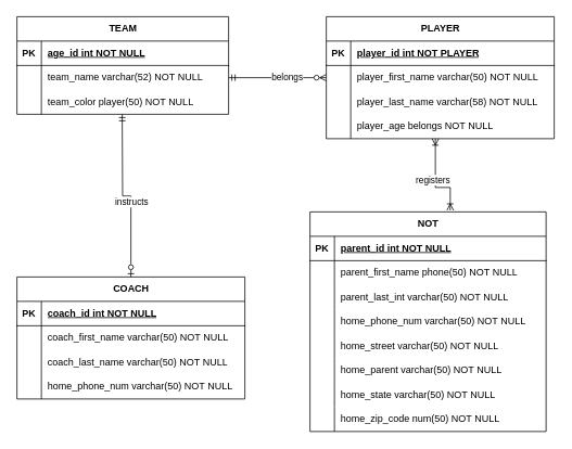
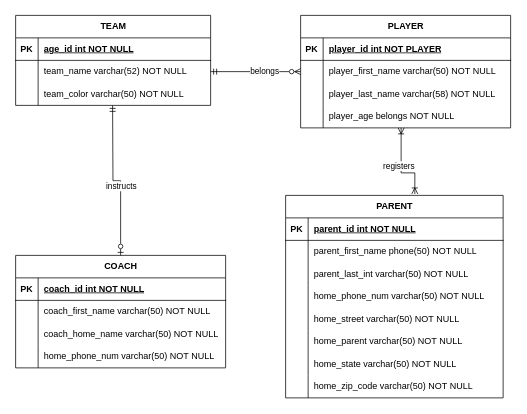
  <mxCell id="0" />
  <mxCell id="1" parent="0" />
  <mxCell id="2" value="TEAM" style="shape=table;startSize=30;container=1;collapsible=1;childLayout=tableLayout;fixedRows=1;rowLines=0;fontStyle=1;align=center;resizeLast=1;html=1;" parent="1" vertex="1"><mxGeometry x="20" y="20" width="260" height="120" as="geometry" /></mxCell>
  <mxCell id="3" value="" style="shape=tableRow;horizontal=0;startSize=0;swimlaneHead=0;swimlaneBody=0;fillColor=none;collapsible=0;dropTarget=0;points=[[0,0.5],[1,0.5]];portConstraint=eastwest;top=0;left=0;right=0;bottom=1;" parent="2" vertex="1"><mxGeometry y="30" width="260" height="30" as="geometry" /></mxCell>
  <mxCell id="4" value="PK" style="shape=partialRectangle;connectable=0;fillColor=none;top=0;left=0;bottom=0;right=0;fontStyle=1;overflow=hidden;whiteSpace=wrap;html=1;" parent="3" vertex="1"><mxGeometry width="30" height="30" as="geometry"><mxRectangle width="30" height="30" as="alternateBounds" /></mxGeometry></mxCell>
  <mxCell id="5" value="age_id int NOT NULL" style="shape=partialRectangle;connectable=0;fillColor=none;top=0;left=0;bottom=0;right=0;align=left;spacingLeft=6;fontStyle=5;overflow=hidden;whiteSpace=wrap;html=1;" parent="3" vertex="1"><mxGeometry x="30" width="230" height="30" as="geometry"><mxRectangle width="230" height="30" as="alternateBounds" /></mxGeometry></mxCell>
  <mxCell id="6" value="" style="shape=tableRow;horizontal=0;startSize=0;swimlaneHead=0;swimlaneBody=0;fillColor=none;collapsible=0;dropTarget=0;points=[[0,0.5],[1,0.5]];portConstraint=eastwest;top=0;left=0;right=0;bottom=0;" parent="2" vertex="1"><mxGeometry y="60" width="260" height="30" as="geometry" /></mxCell>
  <mxCell id="7" value="" style="shape=partialRectangle;connectable=0;fillColor=none;top=0;left=0;bottom=0;right=0;editable=1;overflow=hidden;whiteSpace=wrap;html=1;" parent="6" vertex="1"><mxGeometry width="30" height="30" as="geometry"><mxRectangle width="30" height="30" as="alternateBounds" /></mxGeometry></mxCell>
  <mxCell id="8" value="team_name varchar(52) NOT NULL" style="shape=partialRectangle;connectable=0;fillColor=none;top=0;left=0;bottom=0;right=0;align=left;spacingLeft=6;overflow=hidden;whiteSpace=wrap;html=1;" parent="6" vertex="1"><mxGeometry x="30" width="230" height="30" as="geometry"><mxRectangle width="230" height="30" as="alternateBounds" /></mxGeometry></mxCell>
  <mxCell id="9" value="" style="shape=tableRow;horizontal=0;startSize=0;swimlaneHead=0;swimlaneBody=0;fillColor=none;collapsible=0;dropTarget=0;points=[[0,0.5],[1,0.5]];portConstraint=eastwest;top=0;left=0;right=0;bottom=0;" parent="2" vertex="1"><mxGeometry y="90" width="260" height="30" as="geometry" /></mxCell>
  <mxCell id="10" value="" style="shape=partialRectangle;connectable=0;fillColor=none;top=0;left=0;bottom=0;right=0;editable=1;overflow=hidden;whiteSpace=wrap;html=1;" parent="9" vertex="1"><mxGeometry width="30" height="30" as="geometry"><mxRectangle width="30" height="30" as="alternateBounds" /></mxGeometry></mxCell>
- <mxCell id="11" value="team_color player(50) NOT NULL" style="shape=partialRectangle;connectable=0;fillColor=none;top=0;left=0;bottom=0;right=0;align=left;spacingLeft=6;overflow=hidden;whiteSpace=wrap;html=1;" parent="9" vertex="1"><mxGeometry x="30" width="230" height="30" as="geometry"><mxRectangle width="230" height="30" as="alternateBounds" /></mxGeometry></mxCell>
+ <mxCell id="11" value="team_color varchar(50) NOT NULL" style="shape=partialRectangle;connectable=0;fillColor=none;top=0;left=0;bottom=0;right=0;align=left;spacingLeft=6;overflow=hidden;whiteSpace=wrap;html=1;" parent="9" vertex="1"><mxGeometry x="30" width="230" height="30" as="geometry"><mxRectangle width="230" height="30" as="alternateBounds" /></mxGeometry></mxCell>
  <mxCell id="12" value="PLAYER" style="shape=table;startSize=30;container=1;collapsible=1;childLayout=tableLayout;fixedRows=1;rowLines=0;fontStyle=1;align=center;resizeLast=1;html=1;" parent="1" vertex="1"><mxGeometry x="400" y="20" width="280" height="150" as="geometry" /></mxCell>
  <mxCell id="13" value="" style="shape=tableRow;horizontal=0;startSize=0;swimlaneHead=0;swimlaneBody=0;fillColor=none;collapsible=0;dropTarget=0;points=[[0,0.5],[1,0.5]];portConstraint=eastwest;top=0;left=0;right=0;bottom=1;" parent="12" vertex="1"><mxGeometry y="30" width="280" height="30" as="geometry" /></mxCell>
  <mxCell id="14" value="PK" style="shape=partialRectangle;connectable=0;fillColor=none;top=0;left=0;bottom=0;right=0;fontStyle=1;overflow=hidden;whiteSpace=wrap;html=1;" parent="13" vertex="1"><mxGeometry width="30" height="30" as="geometry"><mxRectangle width="30" height="30" as="alternateBounds" /></mxGeometry></mxCell>
  <mxCell id="15" value="player_id int NOT PLAYER" style="shape=partialRectangle;connectable=0;fillColor=none;top=0;left=0;bottom=0;right=0;align=left;spacingLeft=6;fontStyle=5;overflow=hidden;whiteSpace=wrap;html=1;" parent="13" vertex="1"><mxGeometry x="30" width="250" height="30" as="geometry"><mxRectangle width="250" height="30" as="alternateBounds" /></mxGeometry></mxCell>
  <mxCell id="16" value="" style="shape=tableRow;horizontal=0;startSize=0;swimlaneHead=0;swimlaneBody=0;fillColor=none;collapsible=0;dropTarget=0;points=[[0,0.5],[1,0.5]];portConstraint=eastwest;top=0;left=0;right=0;bottom=0;" parent="12" vertex="1"><mxGeometry y="60" width="280" height="30" as="geometry" /></mxCell>
  <mxCell id="17" value="" style="shape=partialRectangle;connectable=0;fillColor=none;top=0;left=0;bottom=0;right=0;editable=1;overflow=hidden;whiteSpace=wrap;html=1;" parent="16" vertex="1"><mxGeometry width="30" height="30" as="geometry"><mxRectangle width="30" height="30" as="alternateBounds" /></mxGeometry></mxCell>
  <mxCell id="18" value="player_first_name varchar(50) NOT NULL" style="shape=partialRectangle;connectable=0;fillColor=none;top=0;left=0;bottom=0;right=0;align=left;spacingLeft=6;overflow=hidden;whiteSpace=wrap;html=1;" parent="16" vertex="1"><mxGeometry x="30" width="250" height="30" as="geometry"><mxRectangle width="250" height="30" as="alternateBounds" /></mxGeometry></mxCell>
  <mxCell id="19" value="" style="shape=tableRow;horizontal=0;startSize=0;swimlaneHead=0;swimlaneBody=0;fillColor=none;collapsible=0;dropTarget=0;points=[[0,0.5],[1,0.5]];portConstraint=eastwest;top=0;left=0;right=0;bottom=0;" parent="12" vertex="1"><mxGeometry y="90" width="280" height="30" as="geometry" /></mxCell>
  <mxCell id="20" value="" style="shape=partialRectangle;connectable=0;fillColor=none;top=0;left=0;bottom=0;right=0;editable=1;overflow=hidden;whiteSpace=wrap;html=1;" parent="19" vertex="1"><mxGeometry width="30" height="30" as="geometry"><mxRectangle width="30" height="30" as="alternateBounds" /></mxGeometry></mxCell>
  <mxCell id="21" value="player_last_name varchar(58) NOT NULL" style="shape=partialRectangle;connectable=0;fillColor=none;top=0;left=0;bottom=0;right=0;align=left;spacingLeft=6;overflow=hidden;whiteSpace=wrap;html=1;" parent="19" vertex="1"><mxGeometry x="30" width="250" height="30" as="geometry"><mxRectangle width="250" height="30" as="alternateBounds" /></mxGeometry></mxCell>
  <mxCell id="22" value="" style="shape=tableRow;horizontal=0;startSize=0;swimlaneHead=0;swimlaneBody=0;fillColor=none;collapsible=0;dropTarget=0;points=[[0,0.5],[1,0.5]];portConstraint=eastwest;top=0;left=0;right=0;bottom=0;" parent="12" vertex="1"><mxGeometry y="120" width="280" height="30" as="geometry" /></mxCell>
  <mxCell id="23" value="" style="shape=partialRectangle;connectable=0;fillColor=none;top=0;left=0;bottom=0;right=0;editable=1;overflow=hidden;whiteSpace=wrap;html=1;" parent="22" vertex="1"><mxGeometry width="30" height="30" as="geometry"><mxRectangle width="30" height="30" as="alternateBounds" /></mxGeometry></mxCell>
  <mxCell id="24" value="player_age belongs NOT NULL" style="shape=partialRectangle;connectable=0;fillColor=none;top=0;left=0;bottom=0;right=0;align=left;spacingLeft=6;overflow=hidden;whiteSpace=wrap;html=1;" parent="22" vertex="1"><mxGeometry x="30" width="250" height="30" as="geometry"><mxRectangle width="250" height="30" as="alternateBounds" /></mxGeometry></mxCell>
  <mxCell id="25" value="COACH" style="shape=table;startSize=30;container=1;collapsible=1;childLayout=tableLayout;fixedRows=1;rowLines=0;fontStyle=1;align=center;resizeLast=1;html=1;" parent="1" vertex="1"><mxGeometry x="20" y="340" width="280" height="150" as="geometry" /></mxCell>
  <mxCell id="26" value="" style="shape=tableRow;horizontal=0;startSize=0;swimlaneHead=0;swimlaneBody=0;fillColor=none;collapsible=0;dropTarget=0;points=[[0,0.5],[1,0.5]];portConstraint=eastwest;top=0;left=0;right=0;bottom=1;" parent="25" vertex="1"><mxGeometry y="30" width="280" height="30" as="geometry" /></mxCell>
  <mxCell id="27" value="PK" style="shape=partialRectangle;connectable=0;fillColor=none;top=0;left=0;bottom=0;right=0;fontStyle=1;overflow=hidden;whiteSpace=wrap;html=1;" parent="26" vertex="1"><mxGeometry width="30" height="30" as="geometry"><mxRectangle width="30" height="30" as="alternateBounds" /></mxGeometry></mxCell>
  <mxCell id="28" value="coach_id int NOT NULL" style="shape=partialRectangle;connectable=0;fillColor=none;top=0;left=0;bottom=0;right=0;align=left;spacingLeft=6;fontStyle=5;overflow=hidden;whiteSpace=wrap;html=1;" parent="26" vertex="1"><mxGeometry x="30" width="250" height="30" as="geometry"><mxRectangle width="250" height="30" as="alternateBounds" /></mxGeometry></mxCell>
  <mxCell id="29" value="" style="shape=tableRow;horizontal=0;startSize=0;swimlaneHead=0;swimlaneBody=0;fillColor=none;collapsible=0;dropTarget=0;points=[[0,0.5],[1,0.5]];portConstraint=eastwest;top=0;left=0;right=0;bottom=0;" parent="25" vertex="1"><mxGeometry y="60" width="280" height="30" as="geometry" /></mxCell>
  <mxCell id="30" value="" style="shape=partialRectangle;connectable=0;fillColor=none;top=0;left=0;bottom=0;right=0;editable=1;overflow=hidden;whiteSpace=wrap;html=1;" parent="29" vertex="1"><mxGeometry width="30" height="30" as="geometry"><mxRectangle width="30" height="30" as="alternateBounds" /></mxGeometry></mxCell>
  <mxCell id="31" value="coach_first_name varchar(50) NOT NULL" style="shape=partialRectangle;connectable=0;fillColor=none;top=0;left=0;bottom=0;right=0;align=left;spacingLeft=6;overflow=hidden;whiteSpace=wrap;html=1;" parent="29" vertex="1"><mxGeometry x="30" width="250" height="30" as="geometry"><mxRectangle width="250" height="30" as="alternateBounds" /></mxGeometry></mxCell>
  <mxCell id="32" value="" style="shape=tableRow;horizontal=0;startSize=0;swimlaneHead=0;swimlaneBody=0;fillColor=none;collapsible=0;dropTarget=0;points=[[0,0.5],[1,0.5]];portConstraint=eastwest;top=0;left=0;right=0;bottom=0;" parent="25" vertex="1"><mxGeometry y="90" width="280" height="30" as="geometry" /></mxCell>
  <mxCell id="33" value="" style="shape=partialRectangle;connectable=0;fillColor=none;top=0;left=0;bottom=0;right=0;editable=1;overflow=hidden;whiteSpace=wrap;html=1;" parent="32" vertex="1"><mxGeometry width="30" height="30" as="geometry"><mxRectangle width="30" height="30" as="alternateBounds" /></mxGeometry></mxCell>
- <mxCell id="34" value="coach_last_name varchar(50) NOT NULL" style="shape=partialRectangle;connectable=0;fillColor=none;top=0;left=0;bottom=0;right=0;align=left;spacingLeft=6;overflow=hidden;whiteSpace=wrap;html=1;" parent="32" vertex="1"><mxGeometry x="30" width="250" height="30" as="geometry"><mxRectangle width="250" height="30" as="alternateBounds" /></mxGeometry></mxCell>
+ <mxCell id="34" value="coach_home_name varchar(50) NOT NULL" style="shape=partialRectangle;connectable=0;fillColor=none;top=0;left=0;bottom=0;right=0;align=left;spacingLeft=6;overflow=hidden;whiteSpace=wrap;html=1;" parent="32" vertex="1"><mxGeometry x="30" width="250" height="30" as="geometry"><mxRectangle width="250" height="30" as="alternateBounds" /></mxGeometry></mxCell>
  <mxCell id="35" value="" style="shape=tableRow;horizontal=0;startSize=0;swimlaneHead=0;swimlaneBody=0;fillColor=none;collapsible=0;dropTarget=0;points=[[0,0.5],[1,0.5]];portConstraint=eastwest;top=0;left=0;right=0;bottom=0;" parent="25" vertex="1"><mxGeometry y="120" width="280" height="30" as="geometry" /></mxCell>
  <mxCell id="36" value="" style="shape=partialRectangle;connectable=0;fillColor=none;top=0;left=0;bottom=0;right=0;editable=1;overflow=hidden;whiteSpace=wrap;html=1;" parent="35" vertex="1"><mxGeometry width="30" height="30" as="geometry"><mxRectangle width="30" height="30" as="alternateBounds" /></mxGeometry></mxCell>
  <mxCell id="37" value="home_phone_num varchar(50) NOT NULL" style="shape=partialRectangle;connectable=0;fillColor=none;top=0;left=0;bottom=0;right=0;align=left;spacingLeft=6;overflow=hidden;whiteSpace=wrap;html=1;" parent="35" vertex="1"><mxGeometry x="30" width="250" height="30" as="geometry"><mxRectangle width="250" height="30" as="alternateBounds" /></mxGeometry></mxCell>
- <mxCell id="38" value="NOT" style="shape=table;startSize=30;container=1;collapsible=1;childLayout=tableLayout;fixedRows=1;rowLines=0;fontStyle=1;align=center;resizeLast=1;html=1;" parent="1" vertex="1"><mxGeometry x="380" y="260" width="290" height="270" as="geometry" /></mxCell>
+ <mxCell id="38" value="PARENT" style="shape=table;startSize=30;container=1;collapsible=1;childLayout=tableLayout;fixedRows=1;rowLines=0;fontStyle=1;align=center;resizeLast=1;html=1;" parent="1" vertex="1"><mxGeometry x="380" y="260" width="290" height="270" as="geometry" /></mxCell>
  <mxCell id="39" value="" style="shape=tableRow;horizontal=0;startSize=0;swimlaneHead=0;swimlaneBody=0;fillColor=none;collapsible=0;dropTarget=0;points=[[0,0.5],[1,0.5]];portConstraint=eastwest;top=0;left=0;right=0;bottom=1;" parent="38" vertex="1"><mxGeometry y="30" width="290" height="30" as="geometry" /></mxCell>
  <mxCell id="40" value="PK" style="shape=partialRectangle;connectable=0;fillColor=none;top=0;left=0;bottom=0;right=0;fontStyle=1;overflow=hidden;whiteSpace=wrap;html=1;" parent="39" vertex="1"><mxGeometry width="30" height="30" as="geometry"><mxRectangle width="30" height="30" as="alternateBounds" /></mxGeometry></mxCell>
  <mxCell id="41" value="parent_id int NOT NULL" style="shape=partialRectangle;connectable=0;fillColor=none;top=0;left=0;bottom=0;right=0;align=left;spacingLeft=6;fontStyle=5;overflow=hidden;whiteSpace=wrap;html=1;" parent="39" vertex="1"><mxGeometry x="30" width="260" height="30" as="geometry"><mxRectangle width="260" height="30" as="alternateBounds" /></mxGeometry></mxCell>
  <mxCell id="42" value="" style="shape=tableRow;horizontal=0;startSize=0;swimlaneHead=0;swimlaneBody=0;fillColor=none;collapsible=0;dropTarget=0;points=[[0,0.5],[1,0.5]];portConstraint=eastwest;top=0;left=0;right=0;bottom=0;" parent="38" vertex="1"><mxGeometry y="60" width="290" height="30" as="geometry" /></mxCell>
  <mxCell id="43" value="" style="shape=partialRectangle;connectable=0;fillColor=none;top=0;left=0;bottom=0;right=0;editable=1;overflow=hidden;whiteSpace=wrap;html=1;" parent="42" vertex="1"><mxGeometry width="30" height="30" as="geometry"><mxRectangle width="30" height="30" as="alternateBounds" /></mxGeometry></mxCell>
  <mxCell id="44" value="parent_first_name phone(50) NOT NULL" style="shape=partialRectangle;connectable=0;fillColor=none;top=0;left=0;bottom=0;right=0;align=left;spacingLeft=6;overflow=hidden;whiteSpace=wrap;html=1;" parent="42" vertex="1"><mxGeometry x="30" width="260" height="30" as="geometry"><mxRectangle width="260" height="30" as="alternateBounds" /></mxGeometry></mxCell>
  <mxCell id="45" value="" style="shape=tableRow;horizontal=0;startSize=0;swimlaneHead=0;swimlaneBody=0;fillColor=none;collapsible=0;dropTarget=0;points=[[0,0.5],[1,0.5]];portConstraint=eastwest;top=0;left=0;right=0;bottom=0;" parent="38" vertex="1"><mxGeometry y="90" width="290" height="30" as="geometry" /></mxCell>
  <mxCell id="46" value="" style="shape=partialRectangle;connectable=0;fillColor=none;top=0;left=0;bottom=0;right=0;editable=1;overflow=hidden;whiteSpace=wrap;html=1;" parent="45" vertex="1"><mxGeometry width="30" height="30" as="geometry"><mxRectangle width="30" height="30" as="alternateBounds" /></mxGeometry></mxCell>
  <mxCell id="47" value="parent_last_int varchar(50) NOT NULL" style="shape=partialRectangle;connectable=0;fillColor=none;top=0;left=0;bottom=0;right=0;align=left;spacingLeft=6;overflow=hidden;whiteSpace=wrap;html=1;" parent="45" vertex="1"><mxGeometry x="30" width="260" height="30" as="geometry"><mxRectangle width="260" height="30" as="alternateBounds" /></mxGeometry></mxCell>
  <mxCell id="48" value="" style="shape=tableRow;horizontal=0;startSize=0;swimlaneHead=0;swimlaneBody=0;fillColor=none;collapsible=0;dropTarget=0;points=[[0,0.5],[1,0.5]];portConstraint=eastwest;top=0;left=0;right=0;bottom=0;" parent="38" vertex="1"><mxGeometry y="120" width="290" height="30" as="geometry" /></mxCell>
  <mxCell id="49" value="" style="shape=partialRectangle;connectable=0;fillColor=none;top=0;left=0;bottom=0;right=0;editable=1;overflow=hidden;whiteSpace=wrap;html=1;" parent="48" vertex="1"><mxGeometry width="30" height="30" as="geometry"><mxRectangle width="30" height="30" as="alternateBounds" /></mxGeometry></mxCell>
  <mxCell id="50" value="home_phone_num varchar(50) NOT NULL" style="shape=partialRectangle;connectable=0;fillColor=none;top=0;left=0;bottom=0;right=0;align=left;spacingLeft=6;overflow=hidden;whiteSpace=wrap;html=1;" parent="48" vertex="1"><mxGeometry x="30" width="260" height="30" as="geometry"><mxRectangle width="260" height="30" as="alternateBounds" /></mxGeometry></mxCell>
  <mxCell id="51" value="" style="shape=tableRow;horizontal=0;startSize=0;swimlaneHead=0;swimlaneBody=0;fillColor=none;collapsible=0;dropTarget=0;points=[[0,0.5],[1,0.5]];portConstraint=eastwest;top=0;left=0;right=0;bottom=0;" parent="38" vertex="1"><mxGeometry y="150" width="290" height="30" as="geometry" /></mxCell>
  <mxCell id="52" value="" style="shape=partialRectangle;connectable=0;fillColor=none;top=0;left=0;bottom=0;right=0;editable=1;overflow=hidden;whiteSpace=wrap;html=1;" parent="51" vertex="1"><mxGeometry width="30" height="30" as="geometry"><mxRectangle width="30" height="30" as="alternateBounds" /></mxGeometry></mxCell>
  <mxCell id="53" value="home_street varchar(50) NOT NULL" style="shape=partialRectangle;connectable=0;fillColor=none;top=0;left=0;bottom=0;right=0;align=left;spacingLeft=6;overflow=hidden;whiteSpace=wrap;html=1;" parent="51" vertex="1"><mxGeometry x="30" width="260" height="30" as="geometry"><mxRectangle width="260" height="30" as="alternateBounds" /></mxGeometry></mxCell>
  <mxCell id="54" value="" style="shape=tableRow;horizontal=0;startSize=0;swimlaneHead=0;swimlaneBody=0;fillColor=none;collapsible=0;dropTarget=0;points=[[0,0.5],[1,0.5]];portConstraint=eastwest;top=0;left=0;right=0;bottom=0;" parent="38" vertex="1"><mxGeometry y="180" width="290" height="30" as="geometry" /></mxCell>
  <mxCell id="55" value="" style="shape=partialRectangle;connectable=0;fillColor=none;top=0;left=0;bottom=0;right=0;editable=1;overflow=hidden;whiteSpace=wrap;html=1;" parent="54" vertex="1"><mxGeometry width="30" height="30" as="geometry"><mxRectangle width="30" height="30" as="alternateBounds" /></mxGeometry></mxCell>
  <mxCell id="56" value="home_parent varchar(50) NOT NULL" style="shape=partialRectangle;connectable=0;fillColor=none;top=0;left=0;bottom=0;right=0;align=left;spacingLeft=6;overflow=hidden;whiteSpace=wrap;html=1;" parent="54" vertex="1"><mxGeometry x="30" width="260" height="30" as="geometry"><mxRectangle width="260" height="30" as="alternateBounds" /></mxGeometry></mxCell>
  <mxCell id="57" value="" style="shape=tableRow;horizontal=0;startSize=0;swimlaneHead=0;swimlaneBody=0;fillColor=none;collapsible=0;dropTarget=0;points=[[0,0.5],[1,0.5]];portConstraint=eastwest;top=0;left=0;right=0;bottom=0;" parent="38" vertex="1"><mxGeometry y="210" width="290" height="30" as="geometry" /></mxCell>
  <mxCell id="58" value="" style="shape=partialRectangle;connectable=0;fillColor=none;top=0;left=0;bottom=0;right=0;editable=1;overflow=hidden;whiteSpace=wrap;html=1;" parent="57" vertex="1"><mxGeometry width="30" height="30" as="geometry"><mxRectangle width="30" height="30" as="alternateBounds" /></mxGeometry></mxCell>
  <mxCell id="59" value="home_state varchar(50) NOT NULL" style="shape=partialRectangle;connectable=0;fillColor=none;top=0;left=0;bottom=0;right=0;align=left;spacingLeft=6;overflow=hidden;whiteSpace=wrap;html=1;" parent="57" vertex="1"><mxGeometry x="30" width="260" height="30" as="geometry"><mxRectangle width="260" height="30" as="alternateBounds" /></mxGeometry></mxCell>
  <mxCell id="60" value="" style="shape=tableRow;horizontal=0;startSize=0;swimlaneHead=0;swimlaneBody=0;fillColor=none;collapsible=0;dropTarget=0;points=[[0,0.5],[1,0.5]];portConstraint=eastwest;top=0;left=0;right=0;bottom=0;" parent="38" vertex="1"><mxGeometry y="240" width="290" height="30" as="geometry" /></mxCell>
  <mxCell id="61" value="" style="shape=partialRectangle;connectable=0;fillColor=none;top=0;left=0;bottom=0;right=0;editable=1;overflow=hidden;whiteSpace=wrap;html=1;" parent="60" vertex="1"><mxGeometry width="30" height="30" as="geometry"><mxRectangle width="30" height="30" as="alternateBounds" /></mxGeometry></mxCell>
- <mxCell id="62" value="home_zip_code num(50) NOT NULL" style="shape=partialRectangle;connectable=0;fillColor=none;top=0;left=0;bottom=0;right=0;align=left;spacingLeft=6;overflow=hidden;whiteSpace=wrap;html=1;" parent="60" vertex="1"><mxGeometry x="30" width="260" height="30" as="geometry"><mxRectangle width="260" height="30" as="alternateBounds" /></mxGeometry></mxCell>
+ <mxCell id="62" value="home_zip_code varchar(50) NOT NULL" style="shape=partialRectangle;connectable=0;fillColor=none;top=0;left=0;bottom=0;right=0;align=left;spacingLeft=6;overflow=hidden;whiteSpace=wrap;html=1;" parent="60" vertex="1"><mxGeometry x="30" width="260" height="30" as="geometry"><mxRectangle width="260" height="30" as="alternateBounds" /></mxGeometry></mxCell>
  <mxCell id="63" style="edgeStyle=orthogonalEdgeStyle;rounded=0;orthogonalLoop=1;jettySize=auto;html=1;entryX=0;entryY=0.5;entryDx=0;entryDy=0;endArrow=ERzeroToMany;endFill=0;startArrow=ERmandOne;startFill=0;" parent="1" source="6" target="16" edge="1"><mxGeometry relative="1" as="geometry" /></mxCell>
  <mxCell id="64" value="belongs" style="edgeLabel;html=1;align=center;verticalAlign=middle;resizable=0;points=[];" parent="63" vertex="1" connectable="0"><mxGeometry x="0.176" y="2" relative="1" as="geometry"><mxPoint as="offset" /></mxGeometry></mxCell>
  <mxCell id="65" style="edgeStyle=orthogonalEdgeStyle;rounded=0;orthogonalLoop=1;jettySize=auto;html=1;endArrow=ERzeroToOne;endFill=0;startArrow=ERmandOne;startFill=0;entryX=0.5;entryY=0;entryDx=0;entryDy=0;" parent="1" target="25" edge="1"><mxGeometry relative="1" as="geometry"><mxPoint x="149.29" y="140" as="sourcePoint" /><mxPoint x="149.29" y="333" as="targetPoint" /><Array as="points" /></mxGeometry></mxCell>
  <mxCell id="66" value="instructs" style="edgeLabel;html=1;align=center;verticalAlign=middle;resizable=0;points=[];" parent="65" vertex="1" connectable="0"><mxGeometry x="0.126" relative="1" as="geometry"><mxPoint as="offset" /></mxGeometry></mxCell>
  <mxCell id="67" style="edgeStyle=orthogonalEdgeStyle;rounded=0;orthogonalLoop=1;jettySize=auto;html=1;entryX=0.594;entryY=-0.007;entryDx=0;entryDy=0;entryPerimeter=0;endArrow=ERoneToMany;endFill=0;startArrow=ERoneToMany;startFill=0;" parent="1" target="38" edge="1"><mxGeometry relative="1" as="geometry"><mxPoint x="534" y="170" as="sourcePoint" /><Array as="points"><mxPoint x="534" y="230" /><mxPoint x="552" y="230" /></Array></mxGeometry></mxCell>
  <mxCell id="68" value="registers" style="edgeLabel;html=1;align=center;verticalAlign=middle;resizable=0;points=[];" parent="67" vertex="1" connectable="0"><mxGeometry x="0.266" y="1" relative="1" as="geometry"><mxPoint x="-11" y="-9" as="offset" /></mxGeometry></mxCell>
